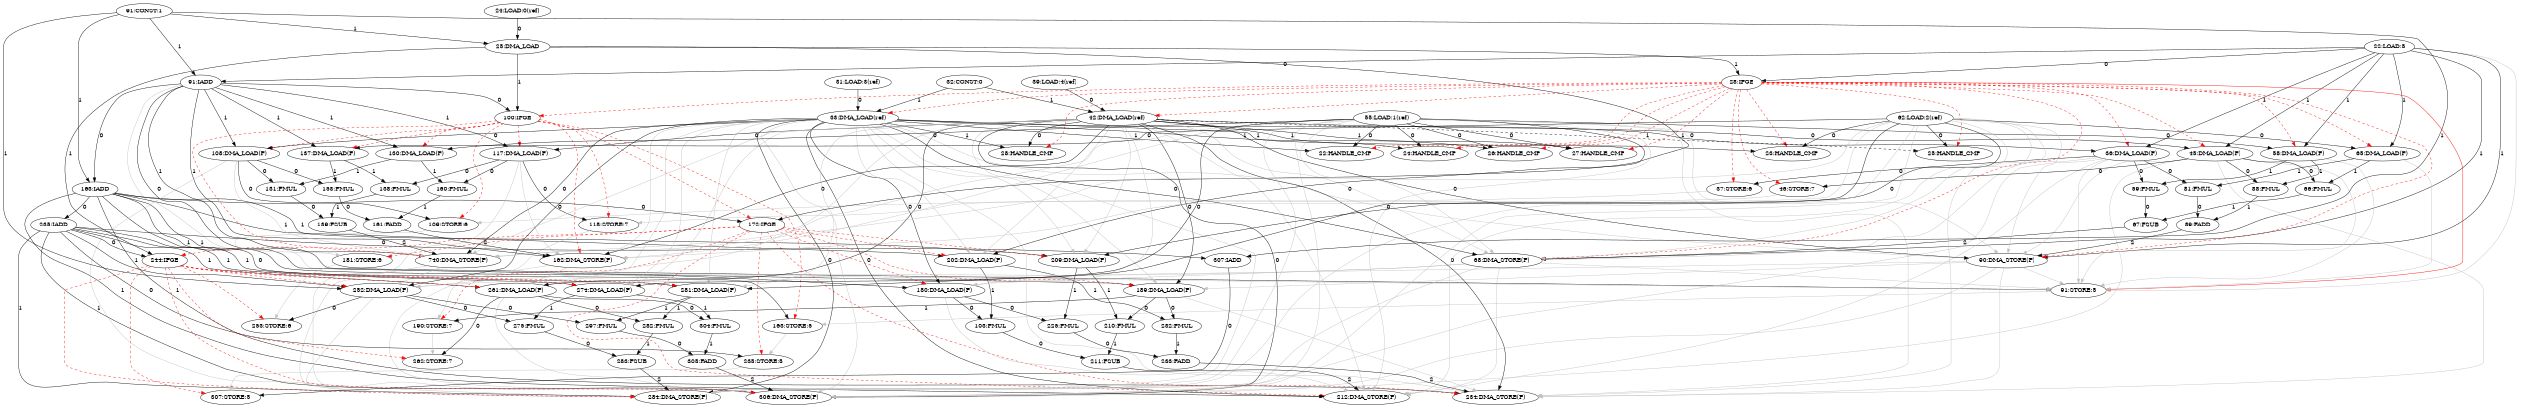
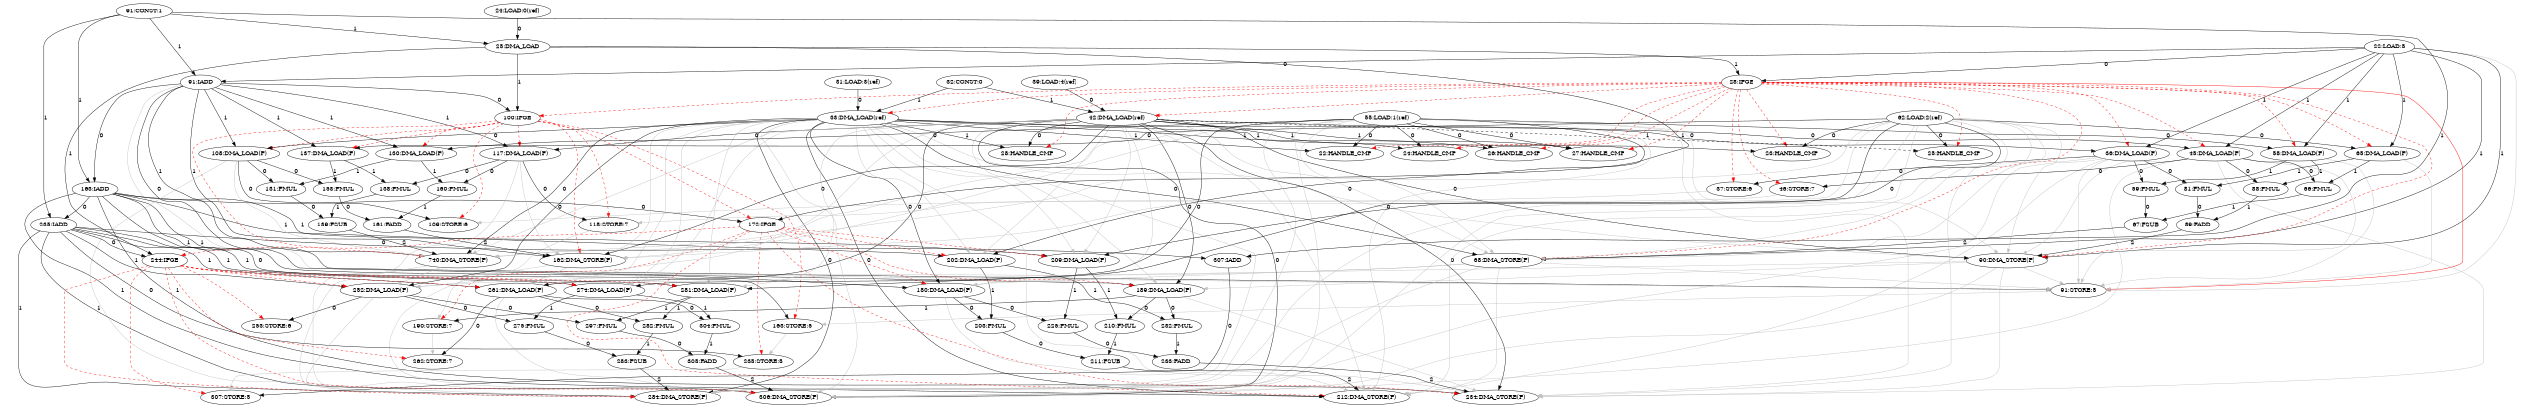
  digraph {
    "91:IADD"
    "91:STORE:5"
    "100:IFGE"
    "163:IADD"
    "162:DMA_STORE(F)"
    "117:DMA_LOAD(F)"
    "108:DMA_LOAD(F)"
    n8 [label="740:DMA_STORE(F)"]
    "130:DMA_LOAD(F)"
    "137:DMA_LOAD(F)"
    "163:STORE:5"
    "172:IFGE"
    "109:STORE:6"
    "118:STORE:7"
    "212:DMA_STORE(F)"
    "234:DMA_STORE(F)"
    "180:DMA_LOAD(F)"
    "189:DMA_LOAD(F)"
    "202:DMA_LOAD(F)"
    "209:DMA_LOAD(F)"
    "235:IADD"
    "306:DMA_STORE(F)"
    "261:DMA_LOAD(F)"
    "138:FMUL"
    "160:FMUL"
    "284:DMA_STORE(F)"
    "131:FMUL"
    "153:FMUL"
    "252:DMA_LOAD(F)"
    "235:STORE:5"
    "22:LOAD:5"
    "28:IFGE"
    "36:DMA_LOAD(F)"
    "45:DMA_LOAD(F)"
    "58:DMA_LOAD(F)"
    "65:DMA_LOAD(F)"
    "68:DMA_STORE(F)"
    "90:DMA_STORE(F)"
    "33:DMA_LOAD(ref)"
    "42:DMA_LOAD(ref)"
    "37:STORE:6"
    "46:STORE:7"
    "22:HANDLE_CMP"
    "23:HANDLE_CMP"
    "24:HANDLE_CMP"
    "25:HANDLE_CMP"
    "26:HANDLE_CMP"
    "27:HANDLE_CMP"
    "28:HANDLE_CMP"
    "59:FMUL"
    "81:FMUL"
    "66:FMUL"
    "88:FMUL"
    "274:DMA_LOAD(F)"
    "281:DMA_LOAD(F)"
    "67:FSUB"
    "89:FADD"
-   "203:FMUL" [label="103:FMUL"]
+   "203:FMUL"
    "225:FMUL"
    "253:STORE:6"
    "275:FMUL"
    "297:FMUL"
    "190:STORE:7"
    "210:FMUL"
    "232:FMUL"
    "262:STORE:7"
    "282:FMUL"
    "304:FMUL"
    "25:DMA_LOAD"
    "244:IFGE"
-   "181:STORE:6"
    "307:STORE:5"
    "55:LOAD:1(ref)"
    "62:LOAD:2(ref)"
    "91:CONST:1"
    "307:IADD"
    "24:LOAD:0(ref)"
    "31:LOAD:3(ref)"
    "32:CONST:0"
    "39:LOAD:4(ref)"
    "161:FADD"
    "139:FSUB"
    "211:FSUB"
    "233:FADD"
    "283:FSUB"
    "305:FADD"
    "91:IADD" -> "91:STORE:5" [label=0]
    "91:IADD" -> "91:STORE:5" [color=gray]
    "91:IADD" -> "100:IFGE" [label=0]
    "91:IADD" -> "163:IADD" [label=0]
    "91:IADD" -> "162:DMA_STORE(F)" [label=1]
    "91:IADD" -> "117:DMA_LOAD(F)" [label=1]
    "91:IADD" -> "108:DMA_LOAD(F)" [label=1]
    "91:IADD" -> n8 [label=1]
    "91:IADD" -> "130:DMA_LOAD(F)" [label=1]
    "91:IADD" -> "137:DMA_LOAD(F)" [label=1]
    "91:STORE:5" -> "163:STORE:5" [color=gray]
    "100:IFGE" -> "162:DMA_STORE(F)" [color=red style=dashed]
    "100:IFGE" -> "117:DMA_LOAD(F)" [color=red style=dashed]
    "100:IFGE" -> "108:DMA_LOAD(F)" [color=red style=dashed]
    "100:IFGE" -> n8 [color=red style=dashed]
    "100:IFGE" -> "130:DMA_LOAD(F)" [color=red style=dashed]
    "100:IFGE" -> "137:DMA_LOAD(F)" [color=red style=dashed]
    "100:IFGE" -> "163:STORE:5" [color=red style=dashed]
    "100:IFGE" -> "172:IFGE" [color=red style=dashed]
    "100:IFGE" -> "109:STORE:6" [color=red style=dashed]
    "100:IFGE" -> "118:STORE:7" [color=red style=dashed]
    "163:IADD" -> "163:STORE:5" [label=0]
    "163:IADD" -> "172:IFGE" [label=0]
    "163:IADD" -> "212:DMA_STORE(F)" [label=1]
    "163:IADD" -> "234:DMA_STORE(F)" [label=1]
    "163:IADD" -> "180:DMA_LOAD(F)" [label=1]
    "163:IADD" -> "189:DMA_LOAD(F)" [label=1]
    "163:IADD" -> "202:DMA_LOAD(F)" [label=1]
    "163:IADD" -> "209:DMA_LOAD(F)" [label=1]
    "163:IADD" -> "235:IADD" [label=0]
    "162:DMA_STORE(F)" -> "306:DMA_STORE(F)" [color=gray]
    "162:DMA_STORE(F)" -> "261:DMA_LOAD(F)" [color=gray]
    "117:DMA_LOAD(F)" -> "162:DMA_STORE(F)" [color=gray]
    "117:DMA_LOAD(F)" -> "118:STORE:7" [label=0]
    "117:DMA_LOAD(F)" -> "306:DMA_STORE(F)" [color=gray]
    "117:DMA_LOAD(F)" -> "138:FMUL" [label=0]
    "117:DMA_LOAD(F)" -> "160:FMUL" [label=0]
    "108:DMA_LOAD(F)" -> n8 [color=gray]
    "108:DMA_LOAD(F)" -> "109:STORE:6" [label=0]
    "108:DMA_LOAD(F)" -> "284:DMA_STORE(F)" [color=gray]
    "108:DMA_LOAD(F)" -> "131:FMUL" [label=0]
    "108:DMA_LOAD(F)" -> "153:FMUL" [label=0]
    n8 -> "284:DMA_STORE(F)" [color=gray]
    n8 -> "252:DMA_LOAD(F)" [color=gray]
    "130:DMA_LOAD(F)" -> "160:FMUL" [label=1]
    "130:DMA_LOAD(F)" -> "131:FMUL" [label=1]
    "137:DMA_LOAD(F)" -> "138:FMUL" [label=1]
    "137:DMA_LOAD(F)" -> "153:FMUL" [label=1]
    "163:STORE:5" -> "235:STORE:5" [color=gray]
    "172:IFGE" -> "212:DMA_STORE(F)" [color=red style=dashed]
    "172:IFGE" -> "234:DMA_STORE(F)" [color=red style=dashed]
    "172:IFGE" -> "180:DMA_LOAD(F)" [color=red style=dashed]
    "172:IFGE" -> "189:DMA_LOAD(F)" [color=red style=dashed]
    "172:IFGE" -> "202:DMA_LOAD(F)" [color=red style=dashed]
    "172:IFGE" -> "209:DMA_LOAD(F)" [color=red style=dashed]
    "172:IFGE" -> "235:STORE:5" [color=red style=dashed]
    "172:IFGE" -> "190:STORE:7" [color=red style=dashed]
    "172:IFGE" -> "244:IFGE" [color=red style=dashed]
-   "172:IFGE" -> "181:STORE:6" [color=red style=dashed]
-   "109:STORE:6" -> "181:STORE:6" [color=gray]
    "118:STORE:7" -> "190:STORE:7" [color=gray]
    "180:DMA_LOAD(F)" -> "212:DMA_STORE(F)" [color=gray]
    "180:DMA_LOAD(F)" -> "203:FMUL" [label=0]
    "180:DMA_LOAD(F)" -> "225:FMUL" [label=0]
    "189:DMA_LOAD(F)" -> "234:DMA_STORE(F)" [color=gray]
    "189:DMA_LOAD(F)" -> "190:STORE:7" [label=1]
    "189:DMA_LOAD(F)" -> "210:FMUL" [label=0]
    "189:DMA_LOAD(F)" -> "232:FMUL" [label=0]
    "202:DMA_LOAD(F)" -> "203:FMUL" [label=1]
    "202:DMA_LOAD(F)" -> "232:FMUL" [label=1]
    "209:DMA_LOAD(F)" -> "225:FMUL" [label=1]
    "209:DMA_LOAD(F)" -> "210:FMUL" [label=1]
    "235:IADD" -> "306:DMA_STORE(F)" [label=1]
    "235:IADD" -> "261:DMA_LOAD(F)" [label=1]
    "235:IADD" -> "284:DMA_STORE(F)" [label=1]
    "235:IADD" -> "252:DMA_LOAD(F)" [label=1]
    "235:IADD" -> "235:STORE:5" [label=0]
    "235:IADD" -> "274:DMA_LOAD(F)" [label=1]
    "235:IADD" -> "281:DMA_LOAD(F)" [label=1]
    "235:IADD" -> "244:IFGE" [label=0]
    "235:IADD" -> "307:IADD" [label=0]
    "261:DMA_LOAD(F)" -> "306:DMA_STORE(F)" [color=gray]
    "261:DMA_LOAD(F)" -> "262:STORE:7" [label=0]
    "261:DMA_LOAD(F)" -> "282:FMUL" [label=0]
    "261:DMA_LOAD(F)" -> "304:FMUL" [label=0]
    "138:FMUL" -> "139:FSUB" [label=1]
    "160:FMUL" -> "161:FADD" [label=1]
    "131:FMUL" -> "139:FSUB" [label=0]
    "153:FMUL" -> "161:FADD" [label=0]
    "252:DMA_LOAD(F)" -> "284:DMA_STORE(F)" [color=gray]
    "252:DMA_LOAD(F)" -> "253:STORE:6" [label=0]
    "252:DMA_LOAD(F)" -> "275:FMUL" [label=0]
    "252:DMA_LOAD(F)" -> "297:FMUL" [label=0]
    "235:STORE:5" -> "307:STORE:5" [color=gray]
    "22:LOAD:5" -> "91:IADD" [label=0]
    "22:LOAD:5" -> "91:STORE:5" [color=gray]
    "22:LOAD:5" -> "28:IFGE" [label=0]
    "22:LOAD:5" -> "36:DMA_LOAD(F)" [label=1]
    "22:LOAD:5" -> "45:DMA_LOAD(F)" [label=1]
    "22:LOAD:5" -> "58:DMA_LOAD(F)" [label=1]
    "22:LOAD:5" -> "65:DMA_LOAD(F)" [label=1]
    "22:LOAD:5" -> "68:DMA_STORE(F)" [label=1]
    "22:LOAD:5" -> "90:DMA_STORE(F)" [label=1]
    "28:IFGE" -> "91:STORE:5" [color=red style=solid]
    "28:IFGE" -> "100:IFGE" [color=red style=dashed]
    "28:IFGE" -> "36:DMA_LOAD(F)" [color=red style=dashed]
    "28:IFGE" -> "45:DMA_LOAD(F)" [color=red style=dashed]
    "28:IFGE" -> "58:DMA_LOAD(F)" [color=red style=dashed]
    "28:IFGE" -> "65:DMA_LOAD(F)" [color=red style=dashed]
    "28:IFGE" -> "68:DMA_STORE(F)" [color=red style=dashed]
    "28:IFGE" -> "90:DMA_STORE(F)" [color=red style=dashed]
    "28:IFGE" -> "33:DMA_LOAD(ref)" [color=red style=dashed]
    "28:IFGE" -> "42:DMA_LOAD(ref)" [color=red style=dashed]
    "28:IFGE" -> "37:STORE:6" [color=red style=dashed]
    "28:IFGE" -> "46:STORE:7" [color=red style=dashed]
    "28:IFGE" -> "22:HANDLE_CMP" [color=red style=dashed]
    "28:IFGE" -> "23:HANDLE_CMP" [color=red style=dashed]
    "28:IFGE" -> "24:HANDLE_CMP" [color=red style=dashed]
    "28:IFGE" -> "25:HANDLE_CMP" [color=red style=dashed]
    "28:IFGE" -> "26:HANDLE_CMP" [color=red style=dashed]
    "28:IFGE" -> "27:HANDLE_CMP" [color=red style=dashed]
    "28:IFGE" -> "28:HANDLE_CMP" [color=red style=dashed]
    "36:DMA_LOAD(F)" -> "91:STORE:5" [color=gray]
    "36:DMA_LOAD(F)" -> "212:DMA_STORE(F)" [color=gray]
    "36:DMA_LOAD(F)" -> "284:DMA_STORE(F)" [color=gray]
    "36:DMA_LOAD(F)" -> "68:DMA_STORE(F)" [color=gray]
    "36:DMA_LOAD(F)" -> "37:STORE:6" [label=0]
    "36:DMA_LOAD(F)" -> "59:FMUL" [label=0]
    "36:DMA_LOAD(F)" -> "81:FMUL" [label=0]
    "45:DMA_LOAD(F)" -> "91:STORE:5" [color=gray]
    "45:DMA_LOAD(F)" -> "234:DMA_STORE(F)" [color=gray]
    "45:DMA_LOAD(F)" -> "306:DMA_STORE(F)" [color=gray]
    "45:DMA_LOAD(F)" -> "90:DMA_STORE(F)" [color=gray]
    "45:DMA_LOAD(F)" -> "46:STORE:7" [label=0]
    "45:DMA_LOAD(F)" -> "66:FMUL" [label=0]
    "45:DMA_LOAD(F)" -> "88:FMUL" [label=0]
    "58:DMA_LOAD(F)" -> "91:STORE:5" [color=gray]
    "58:DMA_LOAD(F)" -> "59:FMUL" [label=1]
    "58:DMA_LOAD(F)" -> "88:FMUL" [label=1]
    "65:DMA_LOAD(F)" -> "91:STORE:5" [color=gray]
    "65:DMA_LOAD(F)" -> "81:FMUL" [label=1]
    "65:DMA_LOAD(F)" -> "66:FMUL" [label=1]
    "68:DMA_STORE(F)" -> "91:STORE:5" [color=gray]
    "68:DMA_STORE(F)" -> "212:DMA_STORE(F)" [color=gray]
    "68:DMA_STORE(F)" -> "180:DMA_LOAD(F)" [color=gray]
    "68:DMA_STORE(F)" -> "284:DMA_STORE(F)" [color=gray]
    "68:DMA_STORE(F)" -> "252:DMA_LOAD(F)" [color=gray]
    "90:DMA_STORE(F)" -> "91:STORE:5" [color=gray]
    "90:DMA_STORE(F)" -> "234:DMA_STORE(F)" [color=gray]
    "90:DMA_STORE(F)" -> "189:DMA_LOAD(F)" [color=gray]
    "90:DMA_STORE(F)" -> "306:DMA_STORE(F)" [color=gray]
    "90:DMA_STORE(F)" -> "261:DMA_LOAD(F)" [color=gray]
    "33:DMA_LOAD(ref)" -> "162:DMA_STORE(F)" [color=gray]
    "33:DMA_LOAD(ref)" -> "108:DMA_LOAD(F)" [label=0]
    "33:DMA_LOAD(ref)" -> n8 [label=0]
    "33:DMA_LOAD(ref)" -> "212:DMA_STORE(F)" [label=0]
    "33:DMA_LOAD(ref)" -> "234:DMA_STORE(F)" [color=gray]
    "33:DMA_LOAD(ref)" -> "180:DMA_LOAD(F)" [label=0]
    "33:DMA_LOAD(ref)" -> "189:DMA_LOAD(F)" [color=gray]
    "33:DMA_LOAD(ref)" -> "202:DMA_LOAD(F)" [color=gray]
    "33:DMA_LOAD(ref)" -> "209:DMA_LOAD(F)" [color=gray]
    "33:DMA_LOAD(ref)" -> "306:DMA_STORE(F)" [color=gray]
    "33:DMA_LOAD(ref)" -> "261:DMA_LOAD(F)" [color=gray]
    "33:DMA_LOAD(ref)" -> "284:DMA_STORE(F)" [label=0]
    "33:DMA_LOAD(ref)" -> "252:DMA_LOAD(F)" [label=0]
    "33:DMA_LOAD(ref)" -> "36:DMA_LOAD(F)" [label=0]
    "33:DMA_LOAD(ref)" -> "68:DMA_STORE(F)" [label=0]
    "33:DMA_LOAD(ref)" -> "90:DMA_STORE(F)" [color=gray]
    "33:DMA_LOAD(ref)" -> "22:HANDLE_CMP" [label=1]
    "33:DMA_LOAD(ref)" -> "23:HANDLE_CMP" [label=1]
    "33:DMA_LOAD(ref)" -> "26:HANDLE_CMP" [label=1]
    "33:DMA_LOAD(ref)" -> "28:HANDLE_CMP" [label=1]
    "33:DMA_LOAD(ref)" -> "274:DMA_LOAD(F)" [color=gray]
    "33:DMA_LOAD(ref)" -> "281:DMA_LOAD(F)" [color=gray]
    "42:DMA_LOAD(ref)" -> "162:DMA_STORE(F)" [label=0]
    "42:DMA_LOAD(ref)" -> "117:DMA_LOAD(F)" [label=0]
    "42:DMA_LOAD(ref)" -> n8 [color=gray]
    "42:DMA_LOAD(ref)" -> "212:DMA_STORE(F)" [color=gray]
    "42:DMA_LOAD(ref)" -> "234:DMA_STORE(F)" [label=0]
    "42:DMA_LOAD(ref)" -> "180:DMA_LOAD(F)" [color=gray]
    "42:DMA_LOAD(ref)" -> "189:DMA_LOAD(F)" [label=0]
    "42:DMA_LOAD(ref)" -> "202:DMA_LOAD(F)" [color=gray]
    "42:DMA_LOAD(ref)" -> "209:DMA_LOAD(F)" [color=gray]
    "42:DMA_LOAD(ref)" -> "306:DMA_STORE(F)" [label=0]
    "42:DMA_LOAD(ref)" -> "261:DMA_LOAD(F)" [label=0]
    "42:DMA_LOAD(ref)" -> "284:DMA_STORE(F)" [color=gray]
    "42:DMA_LOAD(ref)" -> "252:DMA_LOAD(F)" [color=gray]
    "42:DMA_LOAD(ref)" -> "45:DMA_LOAD(F)" [label=0]
    "42:DMA_LOAD(ref)" -> "68:DMA_STORE(F)" [color=gray]
    "42:DMA_LOAD(ref)" -> "90:DMA_STORE(F)" [label=0]
    "42:DMA_LOAD(ref)" -> "24:HANDLE_CMP" [label=1]
    "42:DMA_LOAD(ref)" -> "25:HANDLE_CMP" [label=1 style=dashed]
    "42:DMA_LOAD(ref)" -> "27:HANDLE_CMP" [label=1]
    "42:DMA_LOAD(ref)" -> "28:HANDLE_CMP" [label=0]
    "42:DMA_LOAD(ref)" -> "274:DMA_LOAD(F)" [color=gray]
    "42:DMA_LOAD(ref)" -> "281:DMA_LOAD(F)" [color=gray]
    "37:STORE:6" -> "109:STORE:6" [color=gray]
    "46:STORE:7" -> "118:STORE:7" [color=gray]
    "59:FMUL" -> "67:FSUB" [label=0]
    "81:FMUL" -> "89:FADD" [label=0]
    "66:FMUL" -> "67:FSUB" [label=1]
    "88:FMUL" -> "89:FADD" [label=1]
    "274:DMA_LOAD(F)" -> "275:FMUL" [label=1]
    "274:DMA_LOAD(F)" -> "304:FMUL" [label=1]
    "281:DMA_LOAD(F)" -> "297:FMUL" [label=1]
    "281:DMA_LOAD(F)" -> "282:FMUL" [label=1]
    "67:FSUB" -> "68:DMA_STORE(F)" [label=2]
    "89:FADD" -> "90:DMA_STORE(F)" [label=2]
    "203:FMUL" -> "211:FSUB" [label=0]
    "225:FMUL" -> "233:FADD" [label=0]
    "275:FMUL" -> "283:FSUB" [label=0]
    "297:FMUL" -> "305:FADD" [label=0]
    "190:STORE:7" -> "262:STORE:7" [color=gray]
    "210:FMUL" -> "211:FSUB" [label=1]
    "232:FMUL" -> "233:FADD" [label=1]
    "282:FMUL" -> "283:FSUB" [label=1]
    "304:FMUL" -> "305:FADD" [label=1]
    "25:DMA_LOAD" -> "100:IFGE" [label=1]
    "25:DMA_LOAD" -> "172:IFGE" [label=1]
    "25:DMA_LOAD" -> "28:IFGE" [label=1]
    "25:DMA_LOAD" -> "244:IFGE" [label=1]
    "244:IFGE" -> "306:DMA_STORE(F)" [color=red style=dashed]
    "244:IFGE" -> "261:DMA_LOAD(F)" [color=red style=dashed]
    "244:IFGE" -> "284:DMA_STORE(F)" [color=red style=dashed]
    "244:IFGE" -> "252:DMA_LOAD(F)" [color=red style=dashed]
    "244:IFGE" -> "274:DMA_LOAD(F)" [color=red style=dashed]
    "244:IFGE" -> "281:DMA_LOAD(F)" [color=red style=dashed]
    "244:IFGE" -> "253:STORE:6" [color=red style=dashed]
    "244:IFGE" -> "262:STORE:7" [color=red style=dashed]
    "244:IFGE" -> "307:STORE:5" [color=red style=dashed]
-   "181:STORE:6" -> "253:STORE:6" [color=gray]
    "55:LOAD:1(ref)" -> "162:DMA_STORE(F)" [color=gray]
    "55:LOAD:1(ref)" -> n8 [color=gray]
    "55:LOAD:1(ref)" -> "130:DMA_LOAD(F)" [label=0]
    "55:LOAD:1(ref)" -> "212:DMA_STORE(F)" [color=gray]
    "55:LOAD:1(ref)" -> "234:DMA_STORE(F)" [color=gray]
    "55:LOAD:1(ref)" -> "202:DMA_LOAD(F)" [label=0]
    "55:LOAD:1(ref)" -> "306:DMA_STORE(F)" [color=gray]
    "55:LOAD:1(ref)" -> "284:DMA_STORE(F)" [color=gray]
    "55:LOAD:1(ref)" -> "58:DMA_LOAD(F)" [label=0]
    "55:LOAD:1(ref)" -> "68:DMA_STORE(F)" [color=gray]
    "55:LOAD:1(ref)" -> "90:DMA_STORE(F)" [color=gray]
    "55:LOAD:1(ref)" -> "22:HANDLE_CMP" [label=0]
    "55:LOAD:1(ref)" -> "24:HANDLE_CMP" [label=0]
    "55:LOAD:1(ref)" -> "26:HANDLE_CMP" [label=0]
    "55:LOAD:1(ref)" -> "27:HANDLE_CMP" [label=0]
    "55:LOAD:1(ref)" -> "274:DMA_LOAD(F)" [label=0]
    "62:LOAD:2(ref)" -> "162:DMA_STORE(F)" [color=gray]
    "62:LOAD:2(ref)" -> n8 [color=gray]
    "62:LOAD:2(ref)" -> "137:DMA_LOAD(F)" [label=0]
    "62:LOAD:2(ref)" -> "212:DMA_STORE(F)" [color=gray]
    "62:LOAD:2(ref)" -> "234:DMA_STORE(F)" [color=gray]
    "62:LOAD:2(ref)" -> "209:DMA_LOAD(F)" [label=0]
    "62:LOAD:2(ref)" -> "306:DMA_STORE(F)" [color=gray]
    "62:LOAD:2(ref)" -> "284:DMA_STORE(F)" [color=gray]
    "62:LOAD:2(ref)" -> "65:DMA_LOAD(F)" [label=0]
    "62:LOAD:2(ref)" -> "68:DMA_STORE(F)" [color=gray]
    "62:LOAD:2(ref)" -> "90:DMA_STORE(F)" [color=gray]
    "62:LOAD:2(ref)" -> "23:HANDLE_CMP" [label=0]
    "62:LOAD:2(ref)" -> "25:HANDLE_CMP" [label=0]
    "62:LOAD:2(ref)" -> "281:DMA_LOAD(F)" [label=0]
    "91:CONST:1" -> "91:IADD" [label=1]
    "91:CONST:1" -> "163:IADD" [label=1]
-   "91:CONST:1" -> "252:DMA_LOAD(F)" [label=1]
+   "91:CONST:1" -> "235:IADD" [label=1]
    "91:CONST:1" -> "25:DMA_LOAD" [label=1]
    "91:CONST:1" -> "307:IADD" [label=1]
    "307:IADD" -> "307:STORE:5" [label=0]
    "24:LOAD:0(ref)" -> "25:DMA_LOAD" [label=0]
    "31:LOAD:3(ref)" -> "33:DMA_LOAD(ref)" [label=0]
    "32:CONST:0" -> "33:DMA_LOAD(ref)" [label=1]
    "32:CONST:0" -> "42:DMA_LOAD(ref)" [label=1]
    "39:LOAD:4(ref)" -> "42:DMA_LOAD(ref)" [label=0]
    "161:FADD" -> "162:DMA_STORE(F)" [label=2]
    "139:FSUB" -> n8 [label=2]
    "211:FSUB" -> "212:DMA_STORE(F)" [label=2]
    "233:FADD" -> "234:DMA_STORE(F)" [label=2]
    "283:FSUB" -> "284:DMA_STORE(F)" [label=2]
    "305:FADD" -> "306:DMA_STORE(F)" [label=2]
  }
